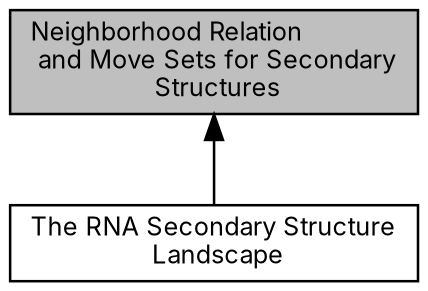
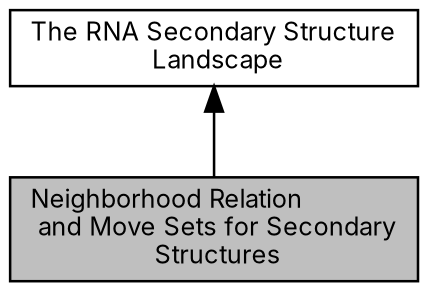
  digraph {
    rankdir=TB
    fontname=Inter
    node [color=black fontname=Inter fontsize=10 shape=box]
    n1 [fillcolor=grey75 fontcolor=black height=0.2 label="Neighborhood Relation\l and Move Sets for Secondary\l Structures" style=filled width=0.4]
    n2 [height=0.2 label="The RNA Secondary Structure\l Landscape" width=0.4]
-   n1 -> n2 [dir=back fontname=Inter fontsize=10 labelfontname=Helvetica labelfontsize=10 shape=plaintext style=solid]
+   n2 -> n1 [dir=back fontname=Inter fontsize=10 labelfontname=Helvetica labelfontsize=10 shape=plaintext style=solid]
  }
